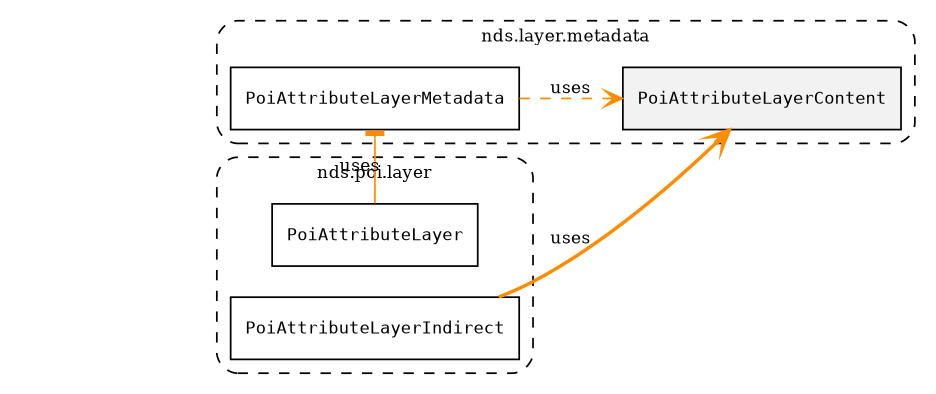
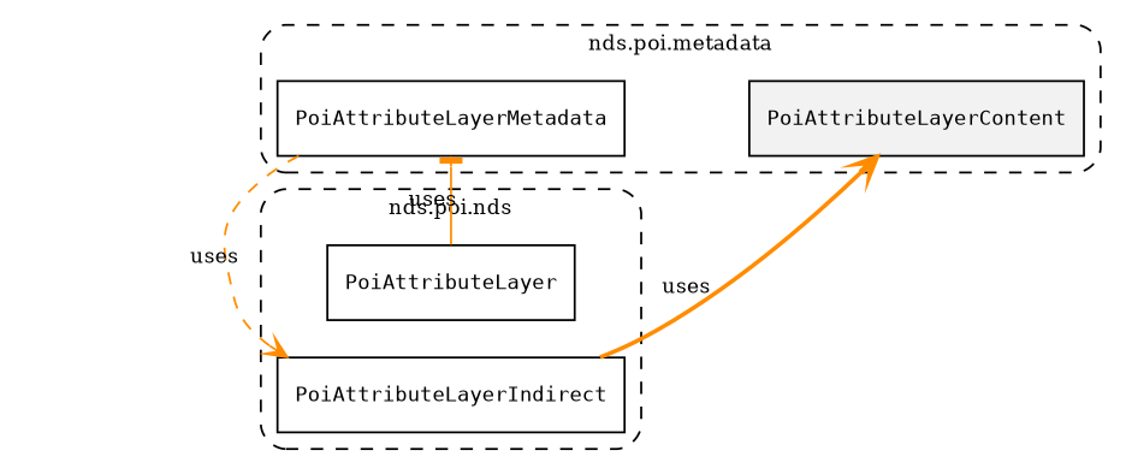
  digraph {
    fontsize=10
    rankdir=LR
    node [fontsize=10 shape=box]
    edge [arrowhead=vee color=darkorange fontsize=10]
    n1 [fillcolor="#0000000D" label=<<font face="monospace"><table align="center" border="0" cellspacing="0" cellpadding="0"><tr><td href="../../../content/packages/nds.poi.metadata.html#Bitmask-PoiAttributeLayerContent" title="Bitmask defined in nds.poi.metadata">PoiAttributeLayerContent</td></tr></table></font>> style=filled]
    n2 [label=<<font face="monospace"><table align="center" border="0" cellspacing="0" cellpadding="0"><tr><td href="../../../content/packages/nds.poi.metadata.html#Structure-PoiAttributeLayerMetadata" title="Structure defined in nds.poi.metadata">PoiAttributeLayerMetadata</td></tr></table></font>>]
    n3 [label=<<font face="monospace"><table align="center" border="0" cellspacing="0" cellpadding="0"><tr><td href="../../../content/packages/nds.poi.layer.html#Structure-PoiAttributeLayer" title="Structure defined in nds.poi.layer">PoiAttributeLayer</td></tr></table></font>>]
    n4 [label=<<font face="monospace"><table align="center" border="0" cellspacing="0" cellpadding="0"><tr><td href="../../../content/packages/nds.poi.layer.html#Structure-PoiAttributeLayerIndirect" title="Structure defined in nds.poi.layer">PoiAttributeLayerIndirect</td></tr></table></font>>]
    subgraph cluster_1 {
-     label="nds.layer.metadata"
+     label="nds.poi.metadata"
      style="dashed, rounded"
      n1
      n2
    }
    subgraph cluster_2 {
-     label="nds.poi.layer"
+     label="nds.poi.nds"
      style="dashed, rounded"
      n3
      n4
    }
-   n2 -> n1 [label=uses style=dashed]
+   n2 -> n4 [label=uses style=dashed]
    n3 -> n2 [arrowhead=tee label=uses style=solid]
    n4 -> n1 [label=uses style=bold]
  }
